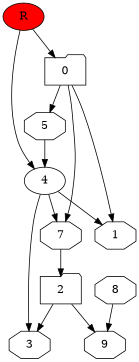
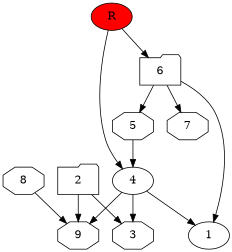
  digraph {
    node [shape=octagon]
    2 [shape=folder]
    3
    9
-   1
+   1 [shape=ellipse]
    4 [shape=ellipse]
    7
    5
-   6 [shape=folder label=0]
+   6 [shape=folder]
    8
    R [fillcolor="#ff0000" shape=ellipse style=filled]
    2 -> 3
    2 -> 9
    4 -> 3
    4 -> 1
-   4 -> 7
-   7 -> 2
+   4 -> 9
    5 -> 4
    6 -> 1
    6 -> 7
    6 -> 5
    8 -> 9
    R -> 4
    R -> 6
  }
